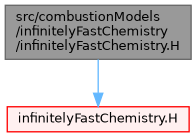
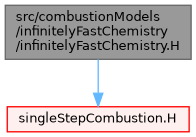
  digraph {
    node [fontname=Helvetica fontsize=10 shape=box style=filled]
    n1 [color=gray40 fillcolor=grey60 fontcolor=black height=0.2 label="src/combustionModels\l/infinitelyFastChemistry\l/infinitelyFastChemistry.H" width=0.4]
-   n2 [color=red fillcolor="#FFF0F0" height=0.2 label="infinitelyFastChemistry.H" width=0.4]
+   n2 [color=red fillcolor="#FFF0F0" height=0.2 label="singleStepCombustion.H" width=0.4]
    n1 -> n2 [color=steelblue1 fontname=Helvetica fontsize=10 labelfontname=Helvetica labelfontsize=10 style=solid]
  }
